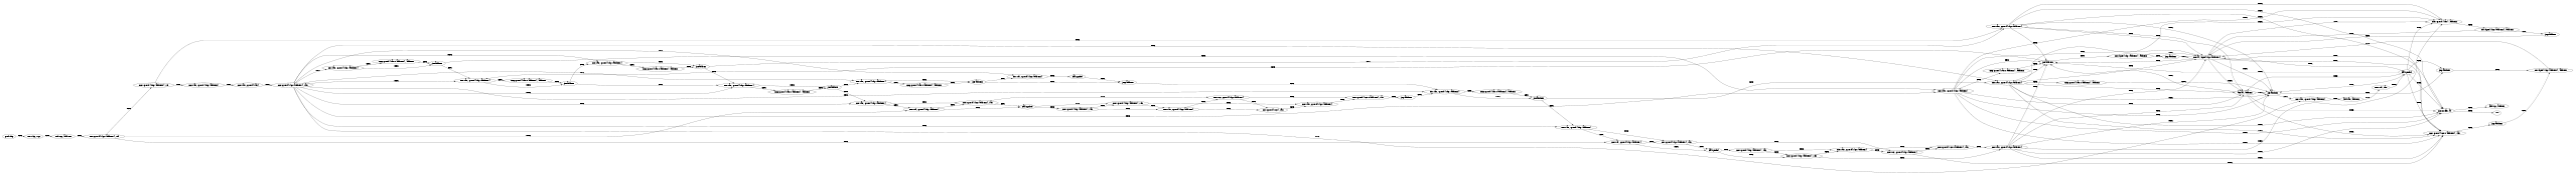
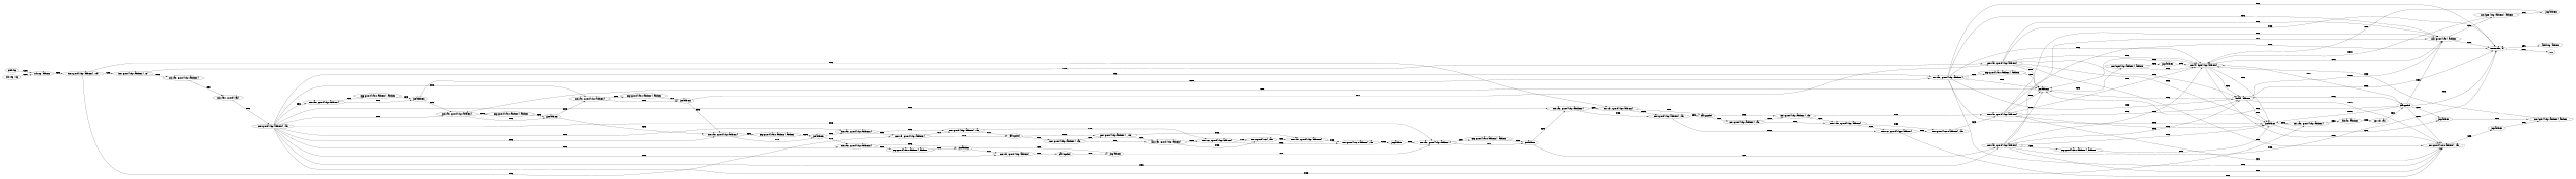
  digraph {
    rankdir=LR
    n1 [label="push rbp"]
    n2 [label="mov rbp , rsp"]
    n3 [label="sub rsp , address"]
    n4 [label="mov qword [ rbp - address ] , rdi"]
    n5 [label="mov qword [ rbp - address ] , rsi"]
    n6 [label="mov rdi , qword [ rbp - address ]"]
    n7 [label="mov rdi , qword [ rbp - address ]"]
    n8 [label="mov rax , qword [ rbp - address ]"]
    n9 [label="mov rax , qword [ rbp - address ]"]
    n10 [label="mov qword [ rbp - address ] , rax"]
    n11 [label="call symbol"]
    n12 [label="mov qword [ rbp - address ] , rax"]
    n13 [label="call symbol"]
    n14 [label="mov rax , qword [ rax ]"]
    n15 [label="jne address"]
    n16 [label="mov al , byte [ rbp - address ]"]
    n17 [label="mov qword [ rax ] , address"]
    n18 [label="and al , address"]
    n19 [label="movzx eax , al"]
    n20 [label="jne address"]
    n21 [label="mov qword [ rcx + address ] , rax"]
    n22 [label="mov qword [ rbp - address ] , rax"]
    n23 [label="mov rax , qword [ rbp - address ]"]
    n24 [label="mov rax , qword [ rbp - address ]"]
    n25 [label="mov rax , qword [ rbp - address ]"]
    n26 [label="mov rax , qword [ rbp - address ]"]
    n27 [label="mov rax , qword [ rbp - address ]"]
    n28 [label="mov rax , qword [ rbp - address ]"]
    n29 [label="mov rax , qword [ rbp - address ]"]
    n30 [label="mov rdi , qword [ rbp - address ]"]
    n31 [label="mov rax , qword [ rbp - address ]"]
    n32 [label="mov rax , qword [ rbp - address ]"]
    n33 [label="mov rax , qword [ rbp - address ]"]
    n34 [label="mov rax , qword [ rbp - address ]"]
    n35 [label="cmp qword [ rax + address ] , address"]
    n36 [label="jne address"]
    n37 [label="cmp qword [ rax + address ] , address"]
    n38 [label="jne address"]
    n39 [label="cmp qword [ rax + address ] , address"]
    n40 [label="cmp qword [ rax + address ] , address"]
    n41 [label="jne address"]
    n42 [label="cmp qword [ rax + address ] , address"]
    n43 [label="jne address"]
    n44 [label="cmp qword [ rax + address ] , address"]
    n45 [label="jne address"]
    n46 [label="call symbol"]
    n47 [label="cmp qword [ rax + address ] , address"]
    n48 [label="jne address"]
    n49 [label="cmp qword [ rax + address ] , address"]
    n50 [label="add rax , address"]
    n51 [label="mov byte [ rbp - address ] , address"]
    n52 [label="mov byte [ rbp - address ] , address"]
    n53 [label="add rsp , address"]
    n54 [label=retn]
    n55 [label="jmp address"]
    n56 [label="jmp address"]
    n57 [label="jmp address"]
    n58 [label="jmp address"]
    n59 [label="mov rcx , qword [ rbp - address ]"]
    n60 [label="mov qword [ rbp - address ] , rax"]
    n61 [label="mov qword [ rbp - address ] , rdx"]
    n62 [label="mov qword [ rcx ] , rax"]
    n63 [label="mov qword [ rcx + address ] , rax"]
    n64 [label="mov rax , qword [ rbp - address ]"]
    n65 [label="mov rax , qword [ rbp - address ]"]
    n66 [label="jmp address"]
    n67 [label="jmp address"]
    n68 [label="mov rcx , qword [ rbp - address ]"]
    n69 [label="mov byte [ rbp - address ] , address"]
    n70 [label="mov rdi , rax"]
    n71 [label="mov qword [ rbp - address ] , rax"]
    n72 [label="mov qword [ rbp - address ] , rdx"]
    n73 [label="mov qword [ rcx + address ] , rax"]
    n74 [label="mov rax , qword [ rbp - address ]"]
    n75 [label="mov rax , qword [ rbp - address ]"]
    n76 [label="call symbol"]
-   n1 -> n2 [label=CFG]
+   n1 -> n3 [label=CFG]
    n2 -> n3 [label=CFG]
    n3 -> n4 [label=CFG]
    n4 -> n5 [label=CFG]
    n4 -> n6 [label=DFG]
    n4 -> n7 [label=DFG]
    n5 -> n8 [label=DFG]
    n5 -> n9 [label=DFG]
    n6 -> n10 [label=CFG]
    n6 -> n11 [label=DFG]
    n7 -> n12 [label=CFG]
    n7 -> n13 [label=DFG]
    n8 -> n14 [label=DFG]
    n9 -> n15 [label=DFG]
    n9 -> n16 [label=DFG]
    n9 -> n17 [label=DFG]
    n9 -> n18 [label=DFG]
    n9 -> n19 [label=DFG]
    n9 -> n20 [label=DFG]
    n9 -> n21 [label=DFG]
    n10 -> n11 [label=CFG]
    n10 -> n59 [label=DFG]
    n11 -> n60 [label=DFG]
    n11 -> n61 [label=DFG]
    n12 -> n13 [label=CFG]
    n12 -> n68 [label=DFG]
    n13 -> n71 [label=DFG]
    n13 -> n72 [label=DFG]
    n14 -> n22 [label=DFG]
    n15 -> n24 [label=CFG]
    n15 -> n51 [label=CFG]
    n16 -> n15 [label=DFG]
    n16 -> n17 [label=CFG]
    n16 -> n18 [label=DFG]
-   n16 -> n19 [label=DFG]
+   n17 -> n19 [label=DFG]
    n16 -> n20 [label=DFG]
    n16 -> n21 [label=DFG]
    n17 -> n52 [label=CFG]
    n18 -> n15 [label=DFG]
+   n18 -> n17 [label=DFG]
    n18 -> n19 [label=DFG]
    n18 -> n20 [label=DFG]
    n18 -> n21 [label=DFG]
    n19 -> n53 [label=CFG]
    n19 -> n54 [label=DFG]
    n20 -> n34 [label=CFG]
    n20 -> n55 [label=CFG]
    n21 -> n56 [label=CFG]
    n22 -> n23 [label=DFG]
    n22 -> n24 [label=DFG]
    n22 -> n25 [label=DFG]
    n22 -> n26 [label=DFG]
    n22 -> n27 [label=DFG]
    n22 -> n28 [label=DFG]
    n22 -> n29 [label=DFG]
    n22 -> n30 [label=DFG]
    n22 -> n31 [label=DFG]
    n22 -> n32 [label=DFG]
    n22 -> n33 [label=DFG]
    n22 -> n34 [label=DFG]
    n23 -> n35 [label=CFG]
    n23 -> n36 [label=DFG]
    n24 -> n37 [label=CFG]
    n24 -> n38 [label=DFG]
    n25 -> n15 [label=DFG]
    n25 -> n16 [label=DFG]
    n25 -> n17 [label=DFG]
    n25 -> n18 [label=DFG]
    n25 -> n19 [label=DFG]
    n25 -> n20 [label=DFG]
    n25 -> n21 [label=DFG]
    n25 -> n39 [label=CFG]
    n26 -> n40 [label=CFG]
    n26 -> n41 [label=DFG]
    n27 -> n42 [label=CFG]
    n27 -> n43 [label=DFG]
    n28 -> n44 [label=CFG]
    n28 -> n45 [label=DFG]
    n29 -> n6 [label=CFG]
    n29 -> n10 [label=DFG]
    n30 -> n46 [label=DFG]
    n31 -> n47 [label=CFG]
    n31 -> n48 [label=DFG]
    n32 -> n15 [label=DFG]
    n32 -> n16 [label=DFG]
    n32 -> n17 [label=DFG]
    n32 -> n18 [label=DFG]
    n32 -> n19 [label=DFG]
    n32 -> n20 [label=DFG]
    n32 -> n21 [label=DFG]
    n32 -> n49 [label=CFG]
    n33 -> n7 [label=CFG]
    n33 -> n12 [label=DFG]
    n34 -> n50 [label=DFG]
    n35 -> n36 [label=CFG]
    n36 -> n24 [label=CFG]
    n36 -> n25 [label=CFG]
    n37 -> n38 [label=CFG]
    n38 -> n26 [label=CFG]
    n38 -> n27 [label=CFG]
    n39 -> n15 [label=CFG]
    n40 -> n41 [label=CFG]
    n41 -> n28 [label=CFG]
    n41 -> n29 [label=CFG]
    n42 -> n43 [label=CFG]
    n43 -> n9 [label=CFG]
    n43 -> n26 [label=CFG]
    n44 -> n45 [label=CFG]
    n45 -> n30 [label=CFG]
    n45 -> n58 [label=CFG]
    n46 -> n58 [label=CFG]
    n47 -> n48 [label=CFG]
    n48 -> n32 [label=CFG]
    n48 -> n33 [label=CFG]
    n49 -> n20 [label=CFG]
    n50 -> n70 [label=DFG]
    n51 -> n16 [label=DFG]
    n51 -> n57 [label=CFG]
    n52 -> n16 [label=DFG]
    n52 -> n67 [label=CFG]
    n55 -> n69 [label=CFG]
    n56 -> n69 [label=CFG]
    n57 -> n16 [label=CFG]
    n58 -> n31 [label=CFG]
    n59 -> n62 [label=DFG]
    n59 -> n63 [label=DFG]
    n60 -> n61 [label=CFG]
    n60 -> n64 [label=DFG]
    n61 -> n64 [label=CFG]
    n61 -> n65 [label=DFG]
    n62 -> n65 [label=CFG]
    n63 -> n66 [label=CFG]
    n64 -> n59 [label=CFG]
    n64 -> n62 [label=DFG]
    n65 -> n63 [label=DFG]
    n66 -> n31 [label=CFG]
    n67 -> n16 [label=CFG]
    n68 -> n21 [label=DFG]
    n68 -> n73 [label=DFG]
    n69 -> n16 [label=DFG]
    n70 -> n76 [label=DFG]
    n71 -> n72 [label=CFG]
    n71 -> n74 [label=DFG]
    n72 -> n74 [label=CFG]
    n72 -> n75 [label=DFG]
    n73 -> n75 [label=CFG]
    n74 -> n68 [label=CFG]
    n74 -> n73 [label=DFG]
    n75 -> n15 [label=DFG]
    n75 -> n16 [label=DFG]
    n75 -> n17 [label=DFG]
    n75 -> n18 [label=DFG]
    n75 -> n19 [label=DFG]
    n75 -> n20 [label=DFG]
    n75 -> n21 [label=DFG]
    n76 -> n15 [label=DFG]
    n76 -> n16 [label=DFG]
    n76 -> n17 [label=DFG]
    n76 -> n18 [label=DFG]
    n76 -> n19 [label=DFG]
    n76 -> n20 [label=DFG]
    n76 -> n21 [label=DFG]
    n76 -> n55 [label=CFG]
  }
